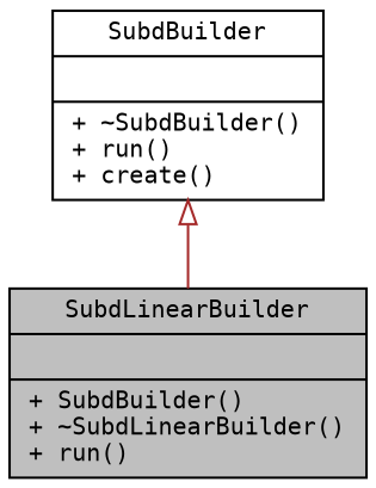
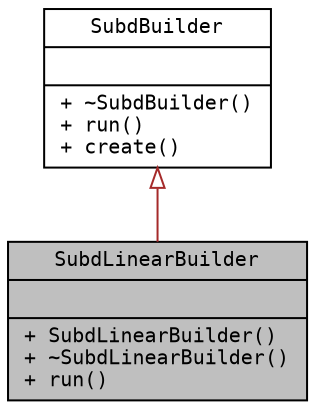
  digraph {
    fontname="DejaVu Sans Mono"
    node [color=black fontname="DejaVu Sans Mono" fontsize=10 shape=record style=filled]
-   n1 [fillcolor=grey75 fontcolor=black height=0.2 label="{SubdLinearBuilder\n||+ SubdBuilder()\l+ ~SubdLinearBuilder()\l+ run()\l}" width=0.4]
+   n1 [fillcolor=grey75 fontcolor=black height=0.2 label="{SubdLinearBuilder\n||+ SubdLinearBuilder()\l+ ~SubdLinearBuilder()\l+ run()\l}" width=0.4]
    n2 [fillcolor=white height=0.2 label="{SubdBuilder\n||+ ~SubdBuilder()\l+ run()\l+ create()\l}" width=0.4]
    n2 -> n1 [arrowtail=empty color=brown dir=back fontname="DejaVu Sans Mono" fontsize=10 labelfontname=Helvetica labelfontsize=10 style=solid]
  }
